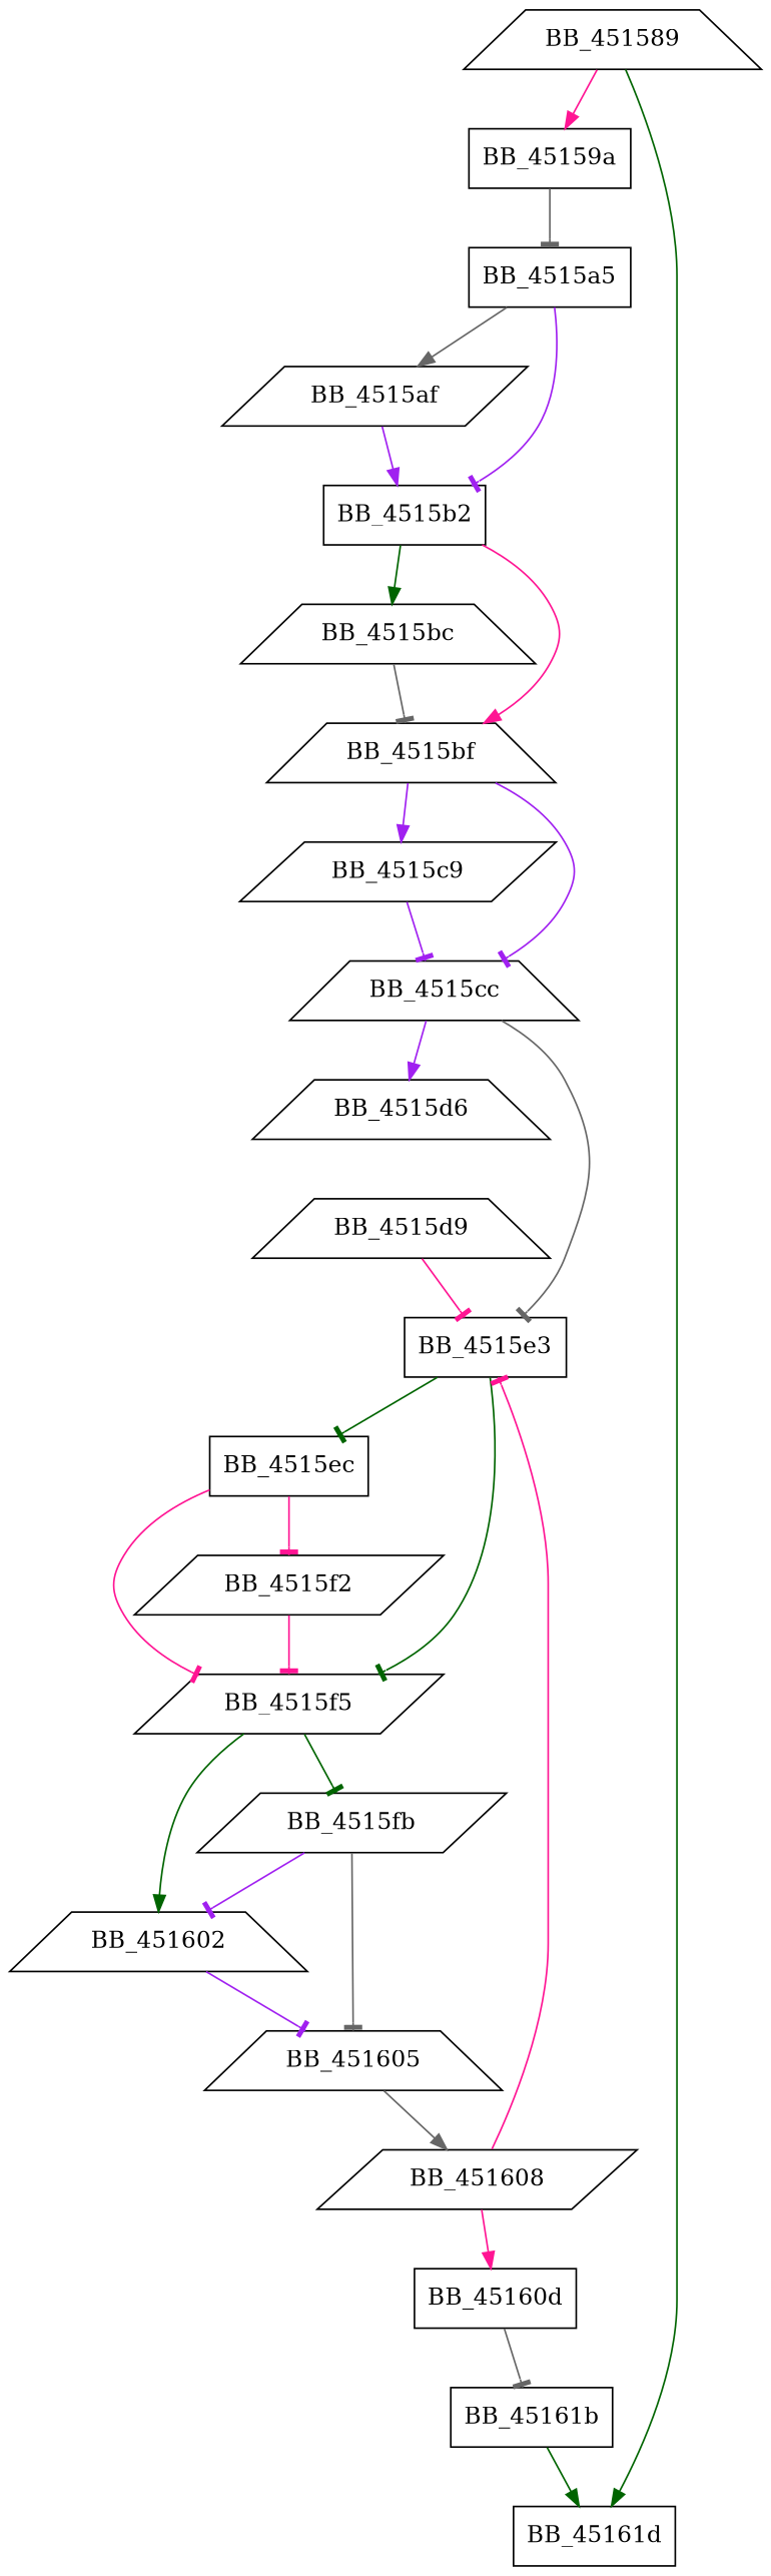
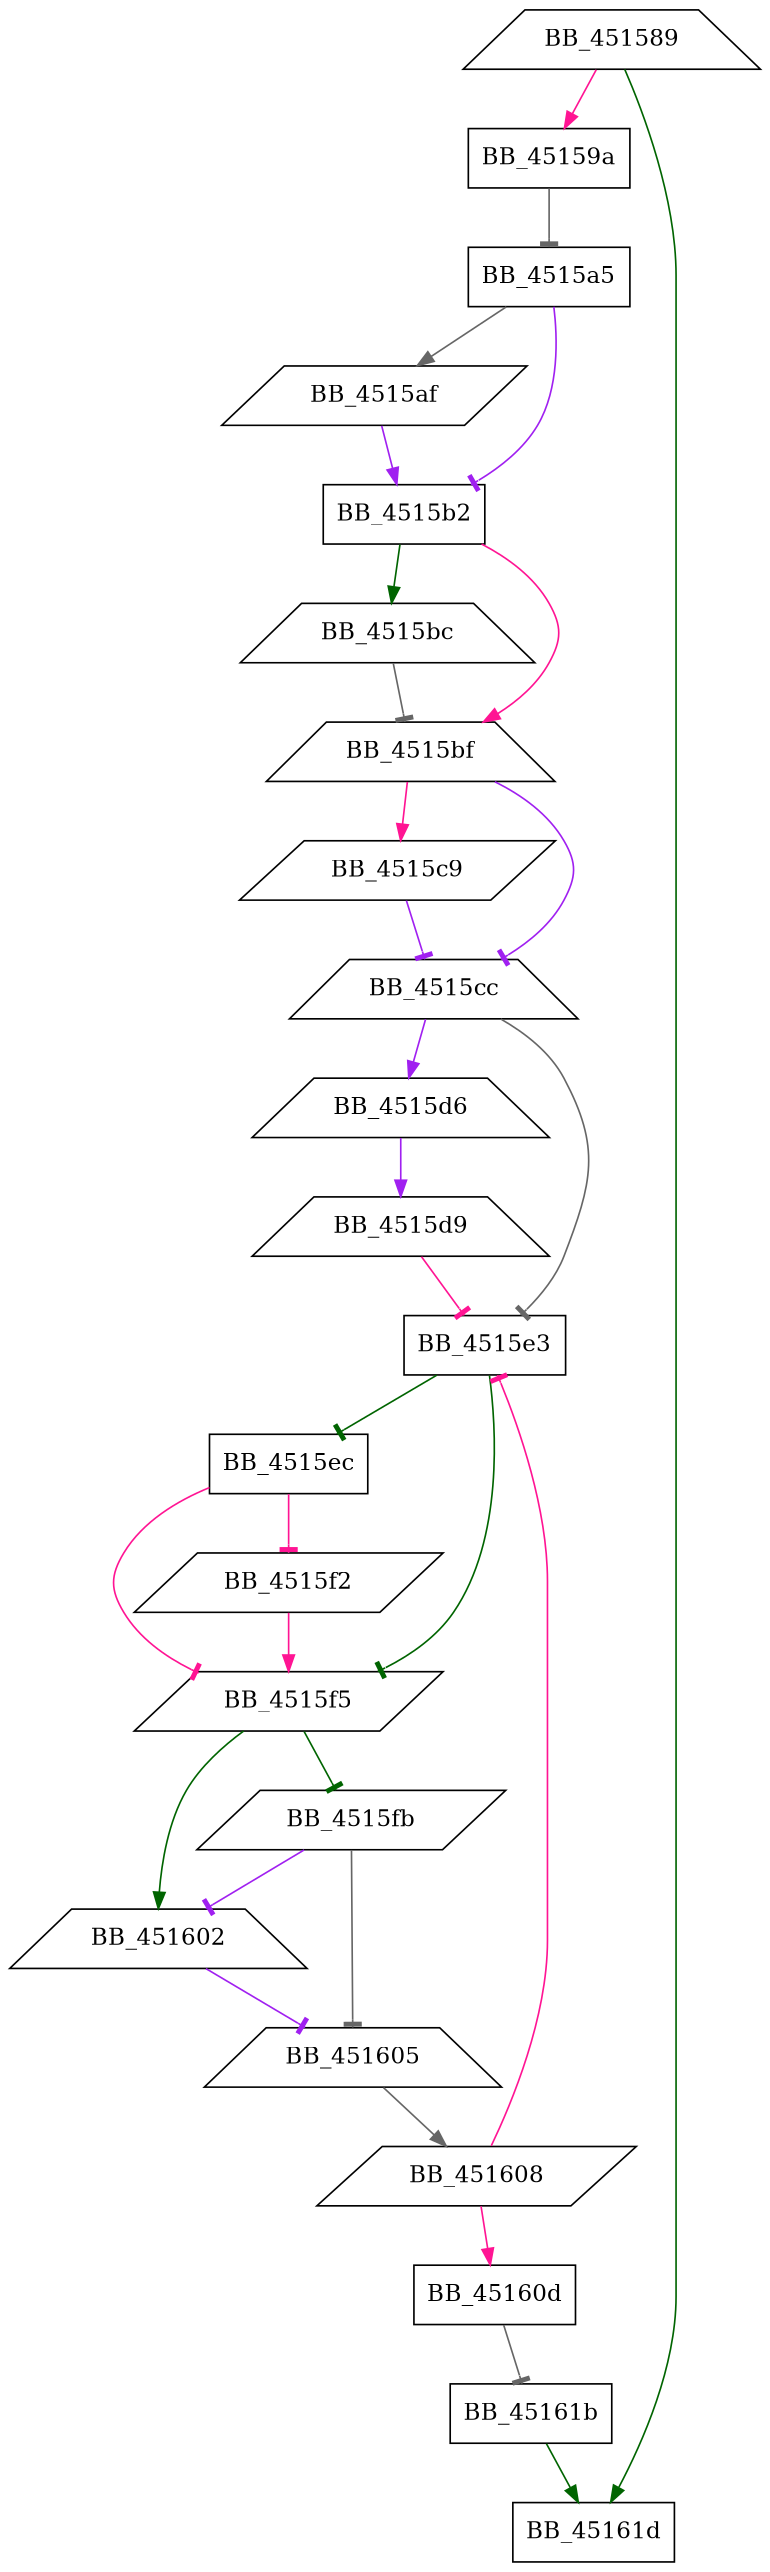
  digraph {
    node [shape=box]
    edge [arrowhead=tee color=purple]
    BB_45159a
    BB_451589 [shape=trapezium]
    BB_45161d
    BB_4515a5
    BB_4515af [shape=parallelogram]
    BB_4515b2
    BB_4515bc [shape=trapezium]
    BB_4515bf [shape=trapezium]
    BB_4515c9 [shape=parallelogram]
    BB_4515cc [shape=trapezium]
    BB_4515d6 [shape=trapezium]
    BB_4515e3
    BB_4515d9 [shape=trapezium]
    BB_4515ec
    BB_4515f5 [shape=parallelogram]
    BB_4515f2 [shape=parallelogram]
    BB_4515fb [shape=parallelogram]
    BB_451602 [shape=trapezium]
    BB_451605 [shape=trapezium]
    BB_451608 [shape=parallelogram]
    BB_45160d
    BB_45161b
    BB_45159a -> BB_4515a5 [color=gray40]
    BB_451589 -> BB_45159a [arrowhead=normal color=deeppink]
    BB_451589 -> BB_45161d [arrowhead=normal color=darkgreen]
    BB_4515a5 -> BB_4515af [arrowhead=normal color=gray40]
    BB_4515a5 -> BB_4515b2
    BB_4515af -> BB_4515b2 [arrowhead=normal]
    BB_4515b2 -> BB_4515bc [arrowhead=normal color=darkgreen]
    BB_4515b2 -> BB_4515bf [arrowhead=normal color=deeppink]
    BB_4515bc -> BB_4515bf [color=gray40]
-   BB_4515bf -> BB_4515c9 [arrowhead=normal]
+   BB_4515bf -> BB_4515c9 [arrowhead=normal color=deeppink]
    BB_4515bf -> BB_4515cc
    BB_4515c9 -> BB_4515cc
    BB_4515cc -> BB_4515d6 [arrowhead=normal]
    BB_4515cc -> BB_4515e3 [color=gray40]
+   BB_4515d6 -> BB_4515d9 [arrowhead=normal]
    BB_4515e3 -> BB_4515ec [color=darkgreen]
    BB_4515e3 -> BB_4515f5 [color=darkgreen]
    BB_4515d9 -> BB_4515e3 [color=deeppink]
    BB_4515ec -> BB_4515f5 [color=deeppink]
    BB_4515ec -> BB_4515f2 [color=deeppink]
    BB_4515f5 -> BB_4515fb [color=darkgreen]
    BB_4515f5 -> BB_451602 [arrowhead=normal color=darkgreen]
-   BB_4515f2 -> BB_4515f5 [color=deeppink]
+   BB_4515f2 -> BB_4515f5 [arrowhead=normal color=deeppink]
    BB_4515fb -> BB_451602
    BB_4515fb -> BB_451605 [color=gray40]
    BB_451602 -> BB_451605
    BB_451605 -> BB_451608 [arrowhead=normal color=gray40]
    BB_451608 -> BB_4515e3 [color=deeppink]
    BB_451608 -> BB_45160d [arrowhead=normal color=deeppink]
    BB_45160d -> BB_45161b [color=gray40]
    BB_45161b -> BB_45161d [arrowhead=normal color=darkgreen]
  }
